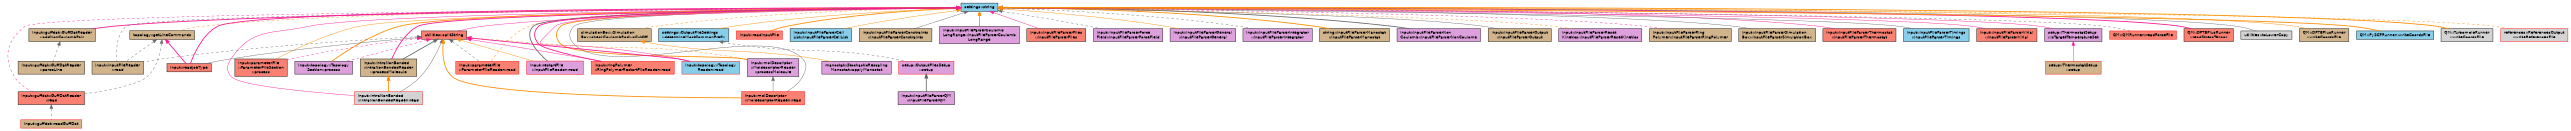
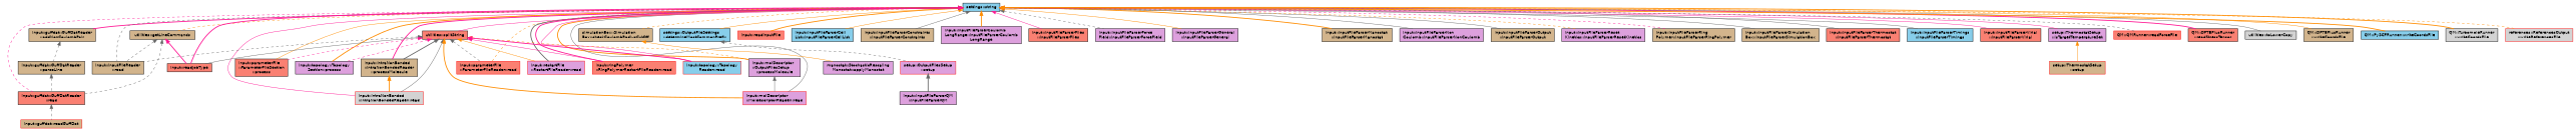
  digraph {
    rankdir=TB
    node [color=black fillcolor=tan fontname=Helvetica fontsize=10 shape=record style=filled]
    edge [color=gray40 dir=back fontname=Helvetica fontsize=10 labelfontname=Helvetica labelfontsize=10 style=solid]
    n1 [fillcolor=skyblue fontcolor=black height=0.2 label="settings::string" width=0.4]
    n2 [height=0.2 label="input::guffdat::GuffDatReader\l::addNonCoulombPair" width=0.4]
    n3 [fillcolor=salmon height=0.2 label="input::guffdat::GuffDatReader\l::read" width=0.4]
    n4 [height=0.2 label="simulationBox::Simulation\lBox::checkCoulombRadiusCutOff" width=0.4]
    n5 [fillcolor=skyblue height=0.2 label="settings::OutputFileSettings\l::determineMostCommonPrefix" width=0.4]
-   n6 [height=0.2 label="topology::getLineCommands" width=0.4]
+   n6 [height=0.2 label="utilities::getLineCommands" width=0.4]
    n7 [height=0.2 label="input::InputFileReader\l::read" width=0.4]
    n8 [color=red fillcolor=salmon height=0.2 label="input::readInputFile" width=0.4]
    n9 [fillcolor=salmon height=0.2 label="input::readJobType" width=0.4]
    n10 [fillcolor=skyblue height=0.2 label="input::InputFileParserCell\lList::InputFileParserCellList" width=0.4]
    n11 [height=0.2 label="input::InputFileParserConstraints\l::InputFileParserConstraints" width=0.4]
    n12 [fillcolor=plum height=0.2 label="input::InputFileParserCoulomb\lLongRange::InputFileParserCoulomb\lLongRange" width=0.4]
    n13 [fillcolor=salmon height=0.2 label="input::InputFileParserFiles\l::InputFileParserFiles" width=0.4]
    n14 [fillcolor=plum height=0.2 label="input::InputFileParserForce\lField::InputFileParserForceField" width=0.4]
    n15 [fillcolor=plum height=0.2 label="input::InputFileParserGeneral\l::InputFileParserGeneral" width=0.4]
-   n16 [fillcolor=plum height=0.2 label="input::InputFileParserIntegrator\l::InputFileParserIntegrator" width=0.4]
-   n17 [height=0.2 label="string::InputFileParserManostat\l::InputFileParserManostat" width=0.4]
+   n17 [height=0.2 label="input::InputFileParserManostat\l::InputFileParserManostat" width=0.4]
    n18 [fillcolor=plum height=0.2 label="input::InputFileParserNon\lCoulomb::InputFileParserNonCoulomb" width=0.4]
    n19 [height=0.2 label="input::InputFileParserOutput\l::InputFileParserOutput" width=0.4]
    n20 [fillcolor=plum height=0.2 label="input::InputFileParserReset\lKinetics::InputFileParserResetKinetics" width=0.4]
    n21 [height=0.2 label="input::InputFileParserRing\lPolymer::InputFileParserRingPolymer" width=0.4]
    n22 [height=0.2 label="input::InputFileParserSimulation\lBox::InputFileParserSimulationBox" width=0.4]
    n23 [fillcolor=salmon height=0.2 label="input::InputFileParserThermostat\l::InputFileParserThermostat" width=0.4]
    n24 [fillcolor=skyblue height=0.2 label="input::InputFileParserTimings\l::InputFileParserTimings" width=0.4]
    n25 [fillcolor=salmon height=0.2 label="input::InputFileParserVirial\l::InputFileParserVirial" width=0.4]
    n26 [fillcolor=plum height=0.2 label="setup::ThermostatSetup\l::isTargetTemperatureSet" width=0.4]
    n27 [fillcolor=salmon height=0.2 label="input::parameterFile\l::ParameterFileSection\l::process" width=0.4]
    n28 [fillcolor=plum height=0.2 label="input::topology::Topology\lSection::process" width=0.4]
    n29 [height=0.2 label="input::intraNonBonded\l::IntraNonBondedReader\l::processMolecule" width=0.4]
    n30 [color=red fillcolor=lightgrey height=0.2 label="input::intraNonBonded\l::IntraNonBondedReader::read" width=0.4]
-   n31 [fillcolor=plum height=0.2 label="input::molDescriptor\l::MoldescriptorReader\l::processMolecule" width=0.4]
-   n32 [color=red fillcolor=salmon height=0.2 label="input::molDescriptor\l::MoldescriptorReader::read" width=0.4]
+   n31 [fillcolor=plum height=0.2 label="input::molDescriptor\l::OutputFilesSetup\l::processMolecule" width=0.4]
+   n32 [color=red fillcolor=plum height=0.2 label="input::molDescriptor\l::MoldescriptorReader::read" width=0.4]
    n33 [color=red fillcolor=salmon height=0.2 label="input::parameterFile\l::ParameterFileReader::read" width=0.4]
-   n34 [color=red fillcolor=plum height=0.2 label="input::restartFile\l::InputFileReader::read" width=0.4]
+   n34 [color=red fillcolor=plum height=0.2 label="input::restartFile\l::RestartFileReader::read" width=0.4]
    n35 [color=red fillcolor=salmon height=0.2 label="input::ringPolymer\l::RingPolymerRestartFileReader::read" width=0.4]
    n36 [color=red fillcolor=skyblue height=0.2 label="input::topology::Topology\lReader::read" width=0.4]
    n37 [color=red fillcolor=salmon height=0.2 label="QM::QMRunner::readForceFile" width=0.4]
    n38 [fillcolor=salmon height=0.2 label="QM::DFTBPlusRunner\l::readStressTensor" width=0.4]
    n39 [fillcolor=salmon height=0.2 label="utilities::splitString" width=0.4]
    n40 [fillcolor=lightgrey height=0.2 label="utilities::toLowerCopy" width=0.4]
    n41 [height=0.2 label="QM::DFTBPlusRunner\l::writeCoordsFile" width=0.4]
    n42 [fillcolor=skyblue height=0.2 label="QM::PySCFRunner::writeCoordsFile" width=0.4]
    n43 [fillcolor=lightgrey height=0.2 label="QM::TurbomoleRunner\l::writeCoordsFile" width=0.4]
    n44 [color=red fillcolor=lightgrey height=0.2 label="references::ReferencesOutput\l::writeReferencesFile" width=0.4]
    n45 [height=0.2 label="input::guffdat::GuffDatReader\l::parseLine" width=0.4]
    n46 [color=red height=0.2 label="input::guffdat::readGuffDat" width=0.4]
    n47 [fillcolor=plum height=0.2 label="manostat::StochasticRescaling\lManostat::applyManostat" width=0.4]
    n48 [color=red fillcolor=plum height=0.2 label="setup::OutputFilesSetup\l::setup" width=0.4]
    n49 [fillcolor=plum height=0.2 label="input::InputFileParserQM\l::InputFileParserQM" width=0.4]
    n50 [color=red height=0.2 label="setup::ThermostatSetup\l::setup" width=0.4]
    n1 -> n2 [color=deeppink style=bold]
    n1 -> n3 [color=deeppink style=dashed]
    n1 -> n4 [color=darkorange style=dashed]
    n1 -> n5 [color=darkorange]
    n1 -> n6 [color=darkorange style=dashed]
    n1 -> n7 [style=dashed]
    n1 -> n8 [color=darkorange style=bold]
    n1 -> n9 [color=deeppink style=bold]
    n1 -> n10 [color=darkorange]
    n1 -> n11
    n1 -> n12 [color=darkorange style=bold]
    n1 -> n13 [color=deeppink]
    n1 -> n14 [style=dashed]
    n1 -> n15 [color=darkorange]
-   n1 -> n16 [style=dashed]
    n1 -> n17 [color=darkorange style=bold]
-   n1 -> n18 [style=bold]
+   n1 -> n18
    n1 -> n19
    n1 -> n20 [color=darkorange style=dashed]
    n1 -> n21 [color=deeppink style=dashed]
    n1 -> n22
-   n1 -> n23 [color=deeppink]
+   n1 -> n23
    n1 -> n24
    n1 -> n25 [color=deeppink]
    n1 -> n26 [color=deeppink]
    n1 -> n27 [color=darkorange]
    n1 -> n28 [color=darkorange style=bold]
    n1 -> n29 [color=deeppink style=bold]
    n1 -> n30 [color=deeppink]
    n1 -> n31 [color=darkorange style=bold]
    n1 -> n32
    n1 -> n33 [color=darkorange style=dashed]
    n1 -> n34 [style=bold]
    n1 -> n35 [color=deeppink style=bold]
    n1 -> n36 [color=deeppink]
    n1 -> n37 [style=dashed]
    n1 -> n38 [color=deeppink style=bold]
    n1 -> n39 [color=deeppink]
    n1 -> n40
    n1 -> n41 [color=darkorange]
    n1 -> n42 [color=darkorange style=bold]
    n1 -> n43 [color=darkorange style=bold]
    n1 -> n44 [color=darkorange style=dashed]
    n2 -> n45 [style=dashed]
    n3 -> n46 [style=dashed]
    n4 -> n47 [color=darkorange]
    n5 -> n48 [style=dashed]
    n6 -> n3 [style=dashed]
    n6 -> n7 [style=dashed]
    n6 -> n9 [color=deeppink style=bold]
-   n26 -> n50 [color=deeppink]
+   n26 -> n50 [color=darkorange]
    n29 -> n30 [color=darkorange style=bold]
    n31 -> n32
    n39 -> n7 [style=dashed]
    n39 -> n9
    n39 -> n27 [color=deeppink style=dashed]
    n39 -> n28 [color=deeppink style=dashed]
    n39 -> n29 [style=bold]
    n39 -> n30
    n39 -> n31 [color=darkorange style=dashed]
    n39 -> n32 [color=darkorange style=bold]
    n39 -> n33 [style=dashed]
    n39 -> n34 [color=darkorange]
    n39 -> n35 [color=deeppink]
    n39 -> n36 [color=deeppink style=bold]
+   n45 -> n3 [style=dashed]
    n48 -> n49 [style=bold]
  }
